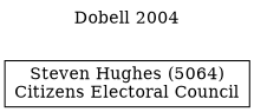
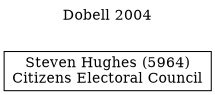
  digraph {
    label="Dobell 2004"
    labelloc=t
    mclimit=10
-   n1 [label="Steven Hughes (5064)\nCitizens Electoral Council" shape=box]
+   n1 [label="Steven Hughes (5964)\nCitizens Electoral Council" shape=box]
  }
